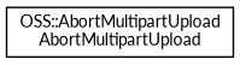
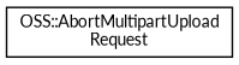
  digraph {
    rankdir=TB
    fontname=Lato
-   n1 [color=black fillcolor=white fontname=Lato fontsize=10 height=0.2 label="OSS::AbortMultipartUpload\lAbortMultipartUpload" shape=record style=filled width=0.4]
+   n1 [color=black fillcolor=white fontname=Lato fontsize=10 height=0.2 label="OSS::AbortMultipartUpload\lRequest" shape=record style=filled width=0.4]
  }
